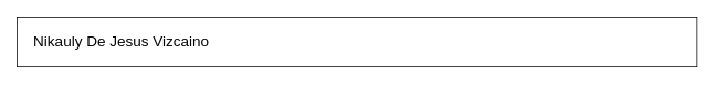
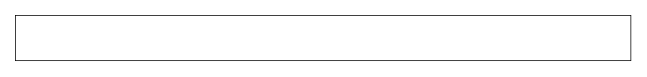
  <mxCell id="0" />
  <mxCell id="1" parent="0" />
  <mxCell id="2" value="" style="rounded=0;whiteSpace=wrap;html=1;" vertex="1" parent="1"><mxGeometry x="20" width="820" height="60" as="geometry" y="20" /></mxCell>
- <mxCell id="3" value="&lt;font style=&quot;font-size: 18px;&quot;&gt;Nikauly De Jesus Vizcaino&lt;/font&gt;" style="text;html=1;align=center;verticalAlign=middle;whiteSpace=wrap;rounded=0;" vertex="1" parent="1"><mxGeometry x="26" width="240" height="60" as="geometry" y="20" /></mxCell>
